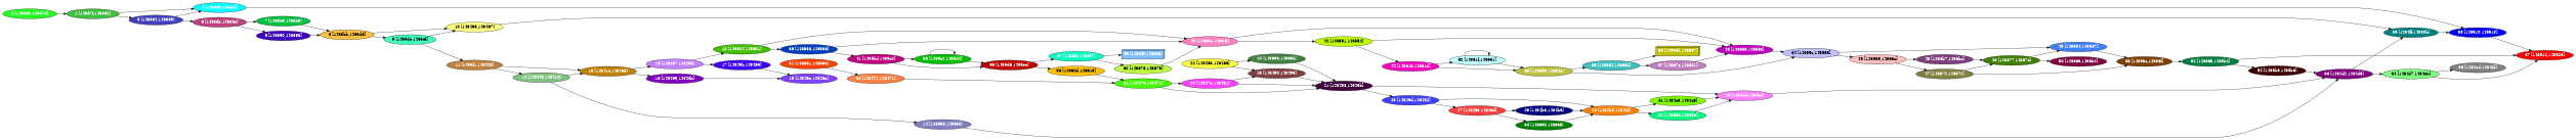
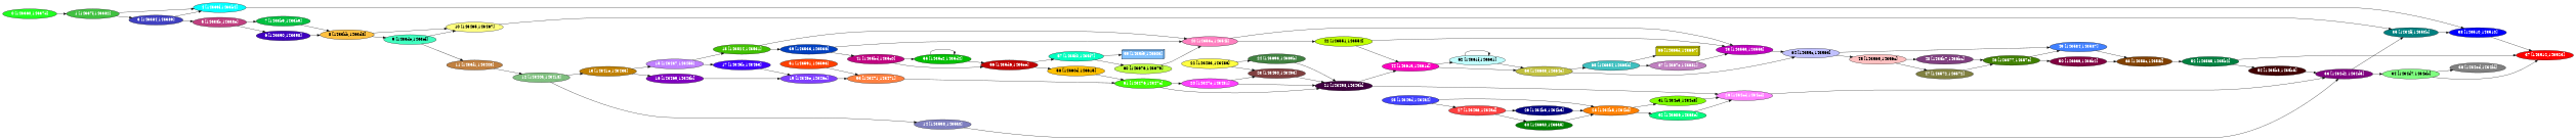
  digraph {
    rankdir=LR
    node [fontcolor="#ffffff" shape=oval style=filled]
    n1 [fillcolor="#20FF20" label="0 [143360,14337d]"]
    n2 [fillcolor="#40C040" label="1 [14337f,143382]"]
    n3 [fillcolor="#4040C0" label="3 [143384,143389]"]
    n4 [fillcolor="#00FFFF" label="4 [14339f,1433b4]"]
    n5 [fillcolor="#C04080" label="5 [14338b,14338e]"]
    n6 [fillcolor="#0000FF" label="38 [143510,143510]"]
    n7 [fillcolor="#4000C0" label="6 [143390,143398]"]
    n8 [fillcolor="#00C040" label="7 [1433b9,1433b9]"]
    n9 [fillcolor="#FF0000" label="37 [143512,143523]"]
    n10 [fillcolor="#FFC040" fontcolor="#000000" label="8 [1433bb,1433d8]"]
    n11 [fillcolor="#40FFC0" fontcolor="#000000" label="9 [1433de,1433ef]"]
    n12 [fillcolor="#FFFF80" fontcolor="#000000" label="10 [143465,143467]"]
    n13 [fillcolor="#C08040" label="11 [1433f1,143408]"]
    n14 [fillcolor="#008080" label="35 [1434ff,14350b]"]
    n15 [fillcolor="#80C080" label="12 [14340a,143418]"]
    n16 [fillcolor="#C08000" label="13 [14341e,143435]"]
    n17 [fillcolor="#800080" label="33 [1434d2,1434d5]"]
    n18 [fillcolor="#80FF80" fontcolor="#000000" label="34 [1434d7,1434eb]"]
    n19 [fillcolor="#8080C0" label="14 [143598,1435a0]"]
    n20 [fillcolor="#C080FF" label="15 [143437,143455]"]
    n21 [fillcolor="#8000C0" label="16 [143469,14346b]"]
    n22 [fillcolor="#4000FF" label="17 [14345b,143463]"]
    n23 [fillcolor="#40C000" label="18 [143524,143531]"]
    n24 [fillcolor="#8040FF" label="19 [14346e,14346e]"]
    n25 [fillcolor="#0040C0" label="39 [143533,143536]"]
    n26 [fillcolor="#FF80C0" label="40 [14353c,14354f]"]
    n27 [fillcolor="#FF8040" label="53 [143471,143471]"]
    n28 [fillcolor="#C00080" label="41 [1435bd,1435c0]"]
    n29 [fillcolor="#C0FF00" fontcolor="#000000" label="42 [143551,143554]"]
    n30 [fillcolor="#C000C0" label="43 [14355a,14355a]"]
    n31 [fillcolor="#40FF00" label="61 [143476,14347c]"]
    n32 [fillcolor="#FF40FF" label="20 [14347e,143481]"]
    n33 [fillcolor="#400040" label="21 [143498,14349b]"]
    n34 [fillcolor="#804040" label="23 [143490,143493]"]
    n35 [fillcolor="#4040FF" label="25 [14349d,1434a4]"]
    n36 [fillcolor="#FF80FF" label="26 [1434cd,1434cd]"]
    n37 [fillcolor="#FFFF40" fontcolor="#000000" label="22 [143483,14348a]"]
    n38 [fillcolor="#408040" label="24 [143693,14369b]"]
    n39 [fillcolor="#FF4040" label="27 [1434a6,1434ad]"]
    n40 [fillcolor="#FF8000" label="28 [1434b8,1434bf]"]
    n41 [fillcolor="#000080" label="29 [1434b3,1434b3]"]
    n42 [fillcolor="#008000" label="30 [1436a0,1436a5]"]
    n43 [fillcolor="#80FF00" fontcolor="#000000" label="31 [1434c5,1434c8]"]
    n44 [fillcolor="#00FF80" label="32 [143686,14368e]"]
    n45 [fillcolor="#808080" label="36 [1434ed,1434fd]"]
    n46 [fillcolor="#00C000" label="55 [1435c2,1435d4]"]
    n47 [fillcolor="#C00000" label="56 [1435d6,1435ee]"]
    n48 [fillcolor="#FF00C0" label="44 [14361a,14361d]"]
    n49 [fillcolor="#C0C0FF" fontcolor="#000000" label="64 [14355c,143563]"]
    n50 [fillcolor="#00FFC0" label="57 [1435f0,1435f7]"]
    n51 [fillcolor="#FFC000" fontcolor="#000000" label="58 [14360d,143615]"]
    n52 [fillcolor="#C0FFFF" fontcolor="#000000" label="62 [14361f,143631]"]
    n53 [fillcolor="#C0C040" label="63 [143633,14364e]"]
    n54 [fillcolor="#FFC0C0" fontcolor="#000000" label="45 [143565,14356c]"]
    n55 [fillcolor="#4080FF" label="49 [143584,143587]"]
    n56 [fillcolor="#40C0C0" label="65 [143654,14365b]"]
    n57 [fillcolor="#808040" label="47 [143572,143572]"]
    n58 [fillcolor="#804080" label="48 [1436b7,1436bc]"]
    n59 [fillcolor="#408000" label="46 [143577,14357e]"]
    n60 [fillcolor="#800040" label="50 [1436aa,1436b2]"]
    n61 [fillcolor="#804000" label="68 [14358c,14358f]"]
    n62 [fillcolor="#008040" label="52 [1435a5,1435b2]"]
    n63 [fillcolor="#FF4000" label="51 [143591,143593]"]
    n64 [fillcolor="#400000" label="54 [1435b8,1435b8]"]
    n65 [fillcolor="#80C0FF" label="59 [1435f9,143603]" shape=box3d]
    n66 [fillcolor="#C0FF40" fontcolor="#000000" label="60 [143676,143679]"]
    n67 [fillcolor="#C0C000" label="66 [14365d,143667]" shape=box3d]
    n68 [fillcolor="#C080C0" label="67 [14367e,143681]"]
    n1 -> n2
    n2 -> n3
    n2 -> n4
    n3 -> n4
    n3 -> n5
    n4 -> n6
    n5 -> n7
    n5 -> n8
    n6 -> n9
    n7 -> n10
    n8 -> n10
    n10 -> n11
    n10 -> n12
    n11 -> n12
    n11 -> n13
    n12 -> n14
    n13 -> n15
-   n13 -> n16
    n14 -> n6
    n15 -> n16
    n15 -> n19
    n16 -> n20
    n16 -> n21
    n17 -> n14
    n17 -> n18
    n18 -> n9
    n18 -> n45
    n19 -> n17
    n20 -> n22
    n20 -> n23
    n21 -> n24
    n22 -> n24
    n23 -> n25
    n23 -> n26
+   n24 -> n27
    n25 -> n26
    n25 -> n28
    n26 -> n29
    n26 -> n30
    n27 -> n31
    n28 -> n46
    n28 -> n47
    n29 -> n30
    n29 -> n48
    n30 -> n49
    n31 -> n32
    n31 -> n33
    n32 -> n33
    n32 -> n34
-   n33 -> n35
+   n33 -> n48
    n33 -> n36
    n34 -> n33
    n35 -> n39
    n35 -> n40
    n36 -> n17
    n37 -> n34
    n37 -> n38
    n38 -> n33
    n39 -> n41
    n39 -> n42
    n40 -> n43
    n40 -> n44
    n41 -> n40
    n42 -> n40
    n43 -> n36
    n44 -> n36
    n46 -> n46
    n46 -> n47
    n47 -> n50
    n47 -> n51
    n48 -> n52
    n48 -> n53
    n49 -> n54
    n49 -> n55
    n50 -> n65
    n50 -> n66
    n51 -> n31
    n52 -> n52
    n52 -> n53
    n53 -> n49
    n53 -> n56
    n54 -> n57
    n54 -> n58
    n55 -> n61
    n56 -> n67
    n56 -> n68
    n57 -> n59
    n58 -> n59
    n59 -> n55
    n59 -> n60
-   n57 -> n61
+   n60 -> n61
    n61 -> n62
    n62 -> n9
    n62 -> n64
    n63 -> n27
    n64 -> n17
    n66 -> n26
    n68 -> n30
  }
